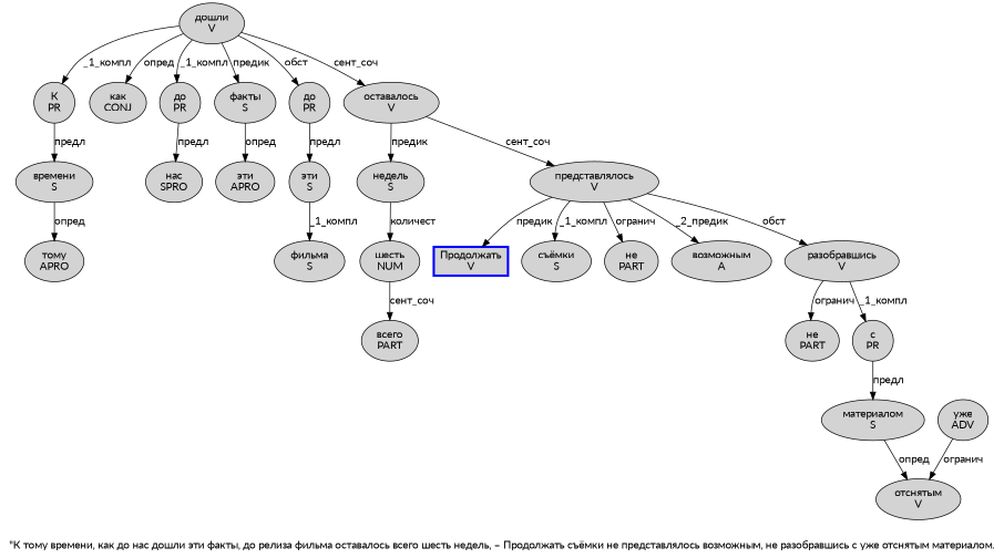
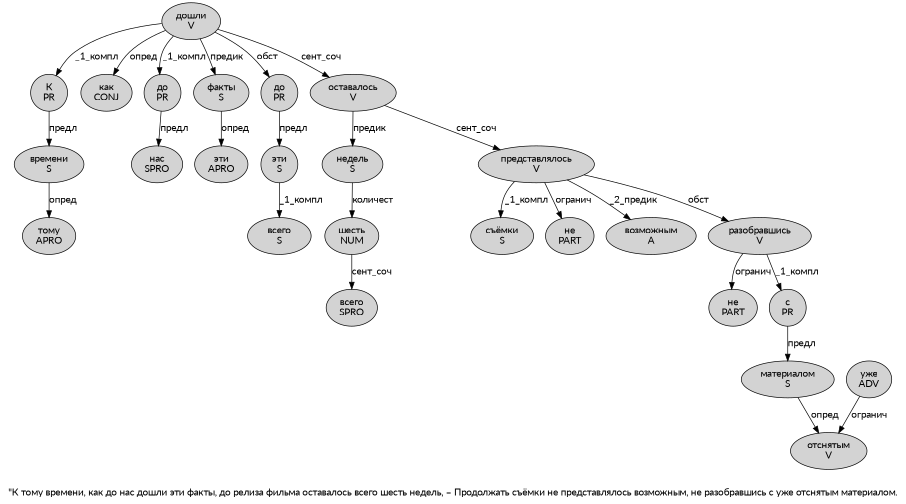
  digraph {
    fontname=Lato
    label="\"К тому времени, как до нас дошли эти факты, до релиза фильма оставалось всего шесть недель, – Продолжать съёмки не представлялось возможным, не разобравшись с уже отснятым материалом."
    node [fillcolor=lightgray fontname=Lato penwidth=1 shape=ellipse style=filled]
    edge [fontname=Lato]
    n1 [label="К\nPR"]
    n2 [label="времени\nS"]
    n3 [label="тому\nAPRO"]
    n4 [label="как\nCONJ"]
    n5 [label="до\nPR"]
    n6 [label="нас\nSPRO"]
    n7 [label="дошли\nV"]
    n8 [label="факты\nS"]
    n9 [label="до\nPR"]
    n10 [label="оставалось\nV"]
    n11 [label="эти\nAPRO"]
    n12 [label="эти\nS"]
    n13 [label="недель\nS"]
    n14 [label="представлялось\nV"]
-   n15 [label="фильма\nS"]
+   n15 [label="всего\nS"]
    n16 [label="шесть\nNUM"]
-   n17 [color=blue label="Продолжать\nV" penwidth=3 shape=box]
    n18 [label="съёмки\nS"]
    n19 [label="не\nPART"]
    n20 [label="возможным\nA"]
    n21 [label="разобравшись\nV"]
-   n22 [label="всего\nPART"]
+   n22 [label="всего\nSPRO"]
    n23 [label="не\nPART"]
    n24 [label="с\nPR"]
    n25 [label="материалом\nS"]
    n26 [label="отснятым\nV"]
    n27 [label="уже\nADV"]
    n1 -> n2 [label="предл"]
    n2 -> n3 [label="опред"]
    n5 -> n6 [label="предл"]
    n7 -> n1 [label="_1_компл"]
    n7 -> n4 [label="опред"]
    n7 -> n5 [label="_1_компл"]
    n7 -> n8 [label="предик"]
    n7 -> n9 [label="обст"]
    n7 -> n10 [label="сент_соч"]
    n8 -> n11 [label="опред"]
    n9 -> n12 [label="предл"]
    n10 -> n13 [label="предик"]
    n10 -> n14 [label="сент_соч"]
    n12 -> n15 [label="_1_компл"]
    n13 -> n16 [label="количест"]
-   n14 -> n17 [label="предик"]
    n14 -> n18 [label="_1_компл"]
    n14 -> n19 [label="огранич"]
    n14 -> n20 [label="_2_предик"]
    n14 -> n21 [label="обст"]
    n16 -> n22 [label="сент_соч"]
    n21 -> n23 [label="огранич"]
    n21 -> n24 [label="_1_компл"]
    n24 -> n25 [label="предл"]
    n25 -> n26 [label="опред"]
    n27 -> n26 [label="огранич"]
  }
